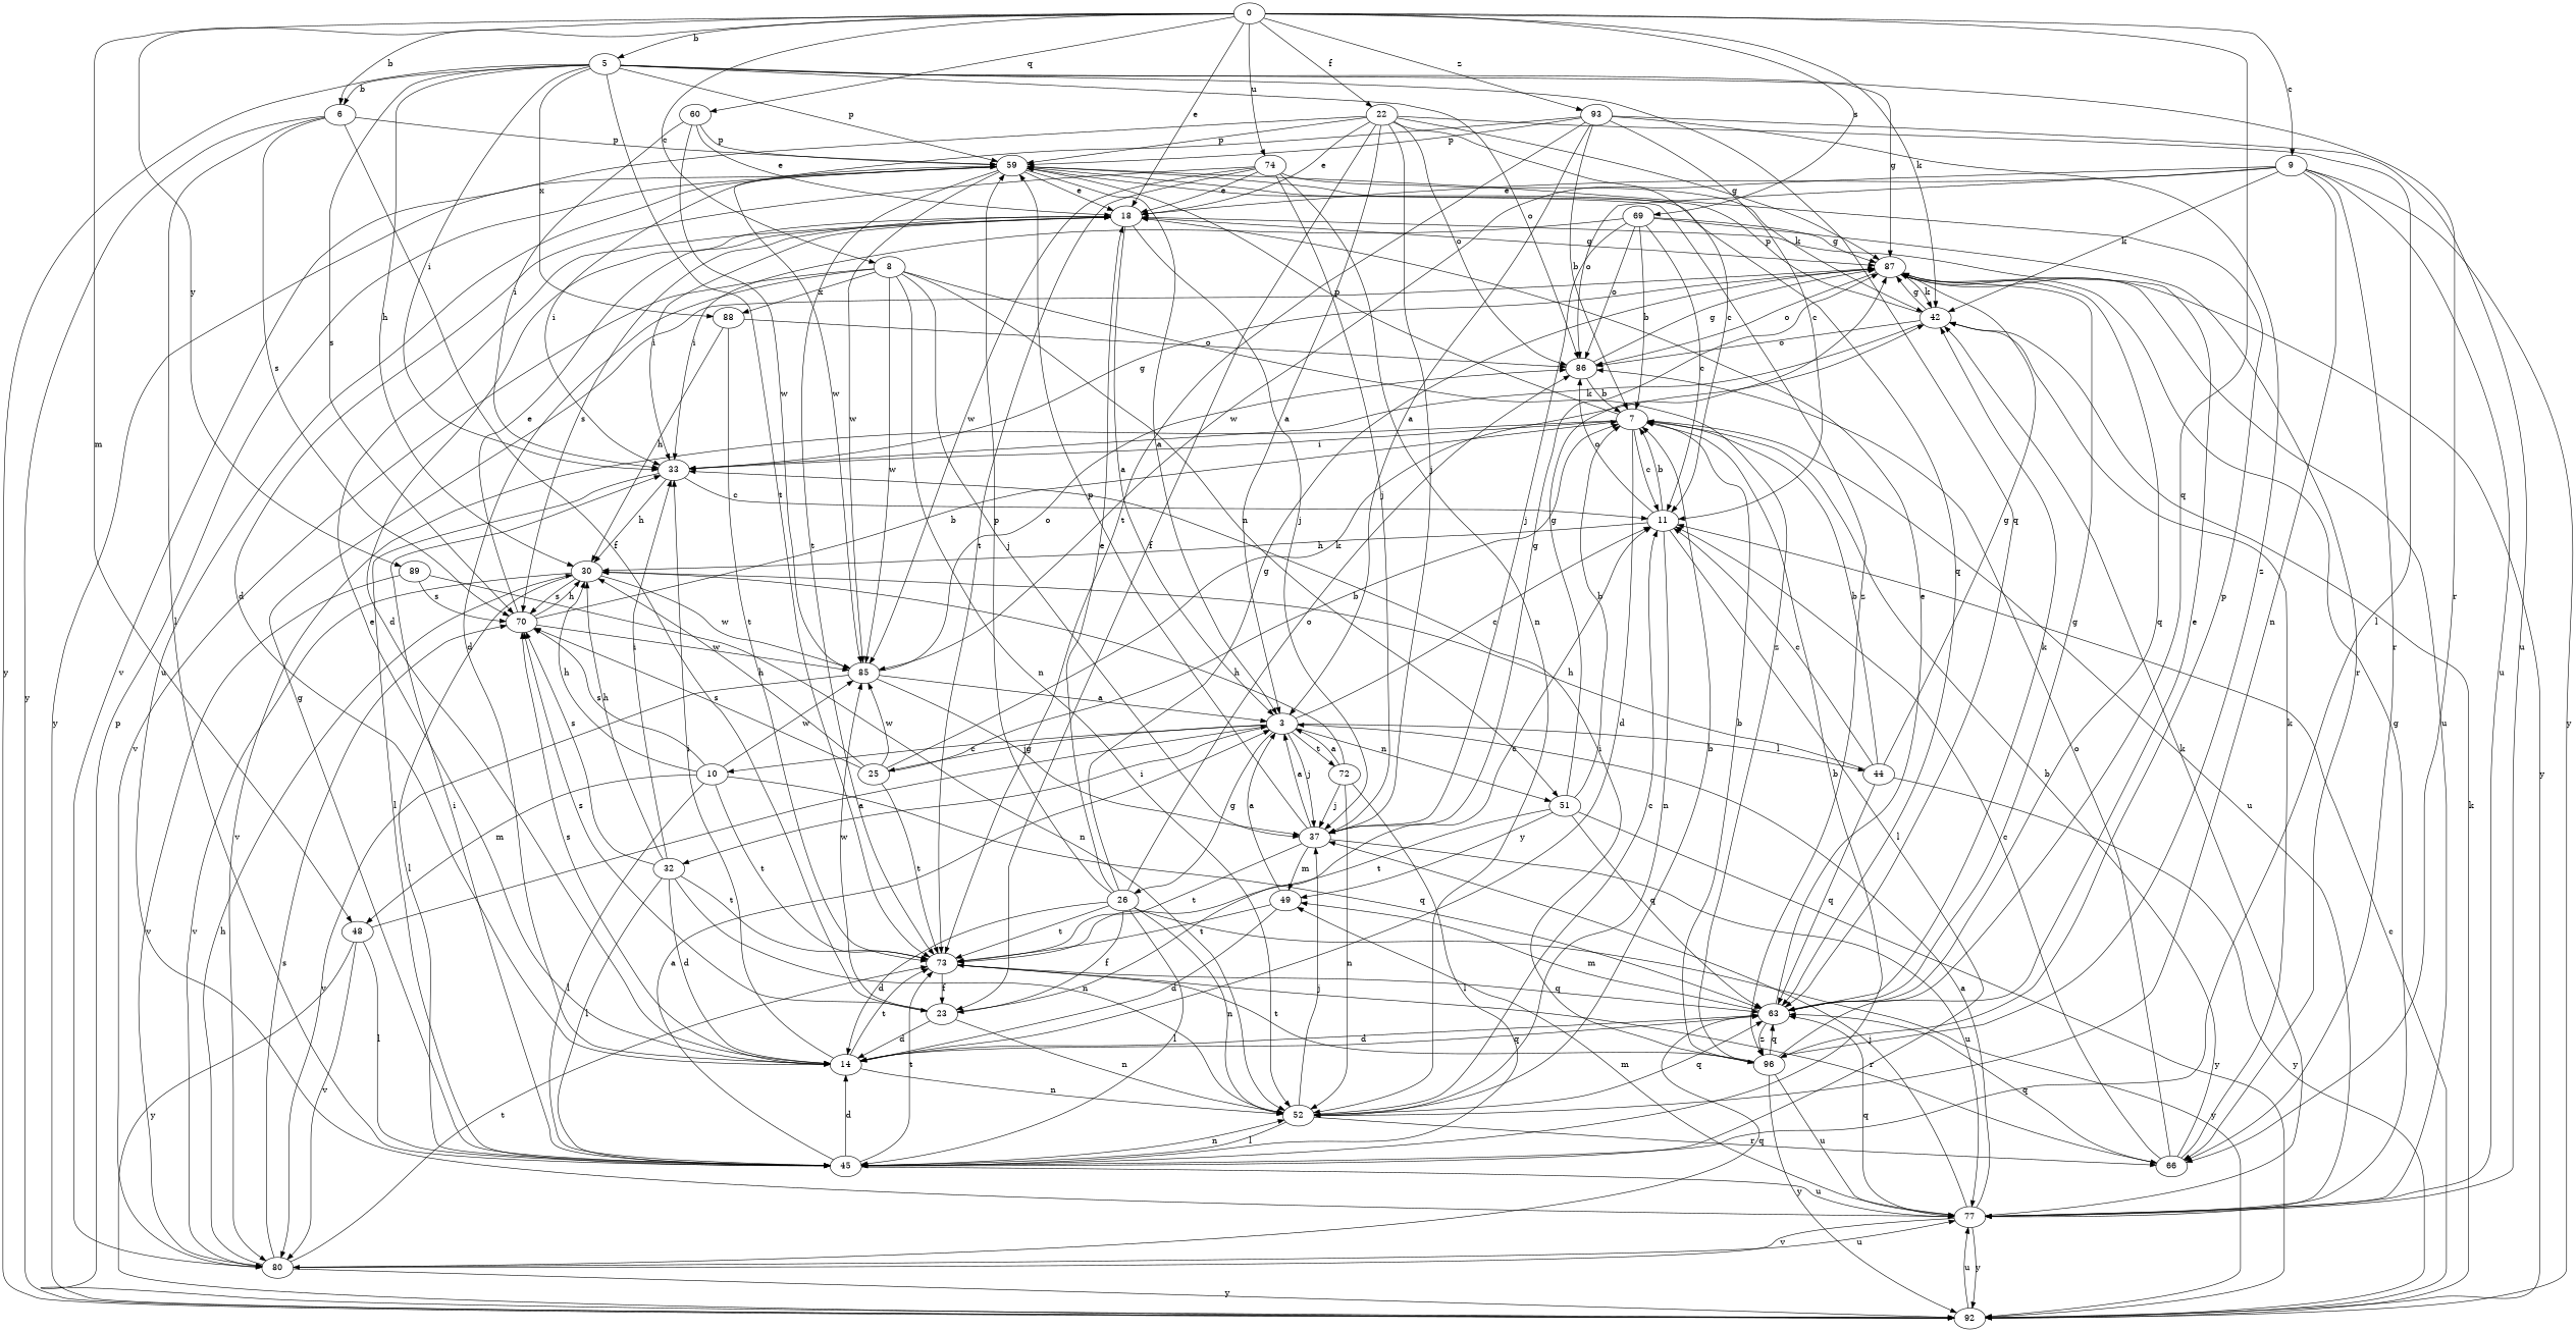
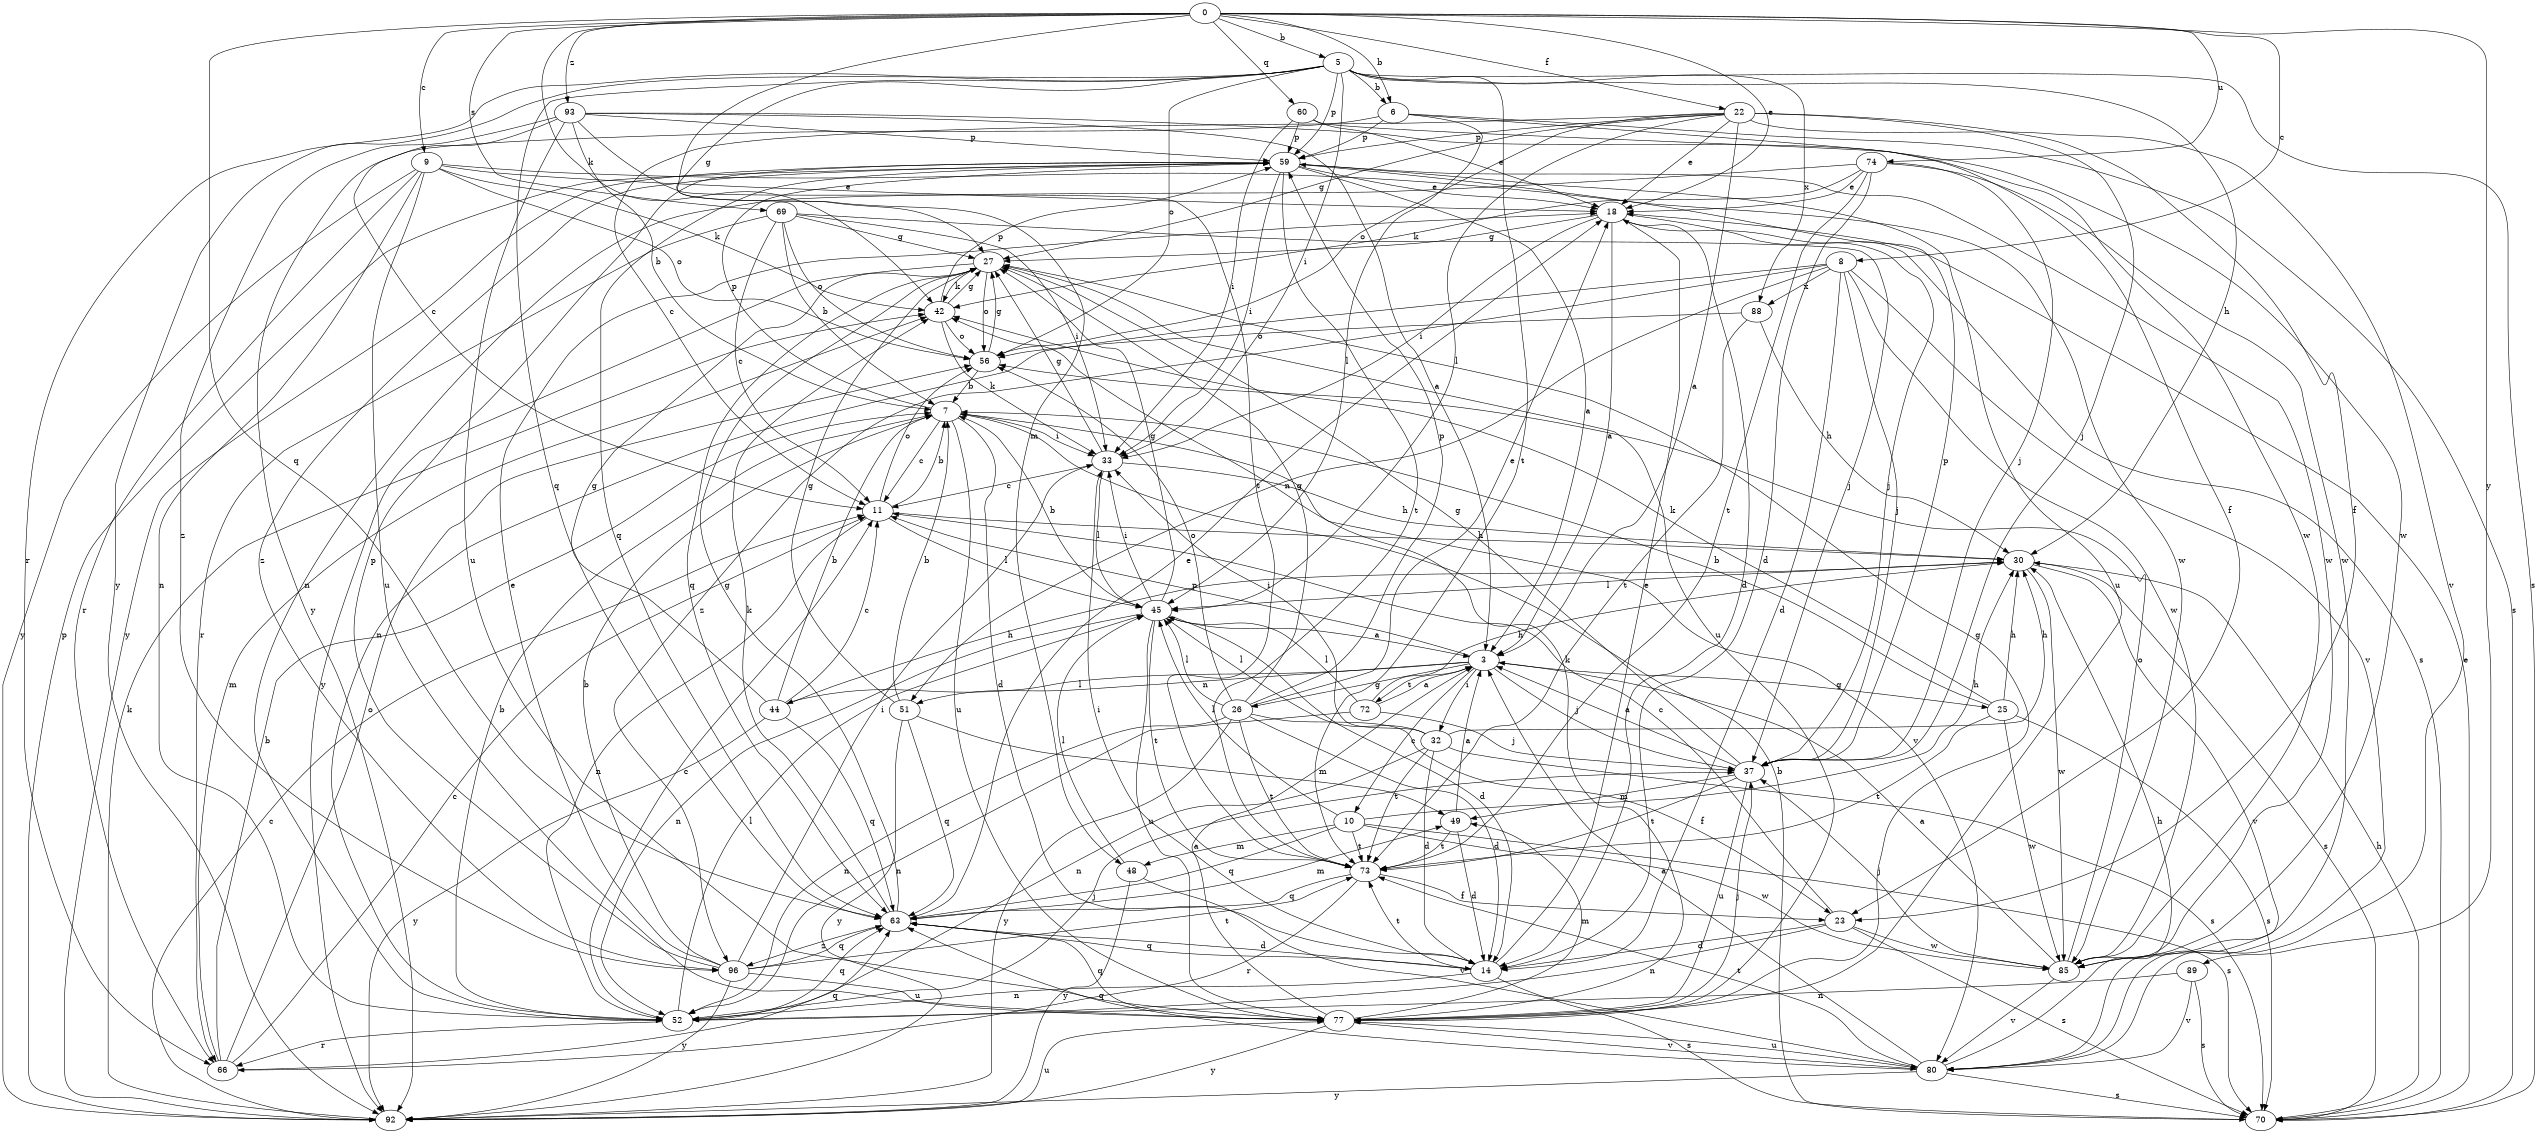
  strict digraph {
    0
    5
    6
    8
    9
    18
    22
    42
    48
    60
    63
    69
    74
    89
    93
-   27 [label=87]
+   27
    30
    33
-   56 [label=86]
+   56
    59
    66
    70
    73
    88
    92
    23
    45
    37
    51
    14
    80
    52
    85
    96
    77
    3
    11
    49
    7
    10
    25
    26
    32
    44
    72
    0 -> 5 [label=b]
    0 -> 6 [label=b]
    0 -> 8 [label=c]
    0 -> 9 [label=c]
    0 -> 18 [label=e]
    0 -> 22 [label=f]
    0 -> 42 [label=k]
    0 -> 48 [label=m]
    0 -> 60 [label=q]
    0 -> 63 [label=q]
    0 -> 69 [label=s]
    0 -> 74 [label=u]
    0 -> 89 [label=y]
    0 -> 93 [label=z]
    5 -> 6 [label=b]
    5 -> 63 [label=q]
    5 -> 27 [label=g]
    5 -> 30 [label=h]
    5 -> 33 [label=i]
    5 -> 56 [label=o]
    5 -> 59 [label=p]
    5 -> 66 [label=r]
    5 -> 70 [label=s]
    5 -> 73 [label=t]
    5 -> 88 [label=x]
    5 -> 92 [label=y]
    6 -> 59 [label=p]
    6 -> 70 [label=s]
    6 -> 92 [label=y]
    6 -> 23 [label=f]
    6 -> 45 [label=l]
    8 -> 88 [label=x]
    8 -> 37 [label=j]
    8 -> 51 [label=n]
    8 -> 14 [label=d]
    8 -> 80 [label=v]
    8 -> 52 [label=n]
    8 -> 85 [label=w]
    8 -> 96 [label=z]
    9 -> 18 [label=e]
    9 -> 42 [label=k]
    9 -> 56 [label=o]
    9 -> 66 [label=r]
    9 -> 92 [label=y]
    9 -> 52 [label=n]
    9 -> 85 [label=w]
    9 -> 77 [label=u]
    18 -> 27 [label=g]
    18 -> 33 [label=i]
    18 -> 70 [label=s]
    18 -> 37 [label=j]
    18 -> 14 [label=d]
    18 -> 3 [label=a]
    22 -> 18 [label=e]
    22 -> 27 [label=g]
    22 -> 56 [label=o]
    22 -> 59 [label=p]
    22 -> 23 [label=f]
    22 -> 45 [label=l]
    22 -> 37 [label=j]
    22 -> 80 [label=v]
    22 -> 3 [label=a]
    22 -> 11 [label=c]
    42 -> 27 [label=g]
    42 -> 33 [label=k]
    42 -> 56 [label=o]
    42 -> 59 [label=p]
    48 -> 92 [label=y]
    48 -> 45 [label=l]
    48 -> 80 [label=v]
-   48 -> 3 [label=a]
+   80 -> 3 [label=a]
    60 -> 18 [label=e]
    60 -> 33 [label=i]
    60 -> 59 [label=p]
    60 -> 85 [label=w]
    63 -> 18 [label=e]
    63 -> 42 [label=k]
    63 -> 27 [label=g]
    63 -> 14 [label=d]
    63 -> 96 [label=z]
    63 -> 49 [label=m]
    69 -> 27 [label=g]
    69 -> 33 [label=i]
    69 -> 56 [label=o]
    69 -> 66 [label=r]
    69 -> 37 [label=j]
    69 -> 11 [label=c]
    69 -> 7 [label=b]
    74 -> 18 [label=e]
    74 -> 42 [label=k]
    74 -> 73 [label=t]
    74 -> 37 [label=j]
    74 -> 14 [label=d]
    74 -> 52 [label=n]
    74 -> 85 [label=w]
    89 -> 70 [label=s]
    89 -> 80 [label=v]
    89 -> 52 [label=n]
    93 -> 59 [label=p]
    93 -> 73 [label=t]
    93 -> 85 [label=w]
    93 -> 96 [label=z]
    93 -> 77 [label=u]
    93 -> 3 [label=a]
    93 -> 11 [label=c]
    93 -> 7 [label=b]
    27 -> 42 [label=k]
    27 -> 63 [label=q]
    27 -> 56 [label=o]
    27 -> 92 [label=y]
    27 -> 77 [label=u]
    30 -> 70 [label=s]
    30 -> 45 [label=l]
    30 -> 80 [label=v]
    30 -> 85 [label=w]
    33 -> 27 [label=g]
    33 -> 30 [label=h]
    33 -> 45 [label=l]
    33 -> 11 [label=c]
    56 -> 27 [label=g]
    56 -> 7 [label=b]
    59 -> 18 [label=e]
    59 -> 63 [label=q]
    59 -> 33 [label=i]
    59 -> 73 [label=t]
    59 -> 92 [label=y]
    59 -> 85 [label=w]
    59 -> 96 [label=z]
    59 -> 77 [label=u]
    59 -> 3 [label=a]
-   66 -> 42 [label=k]
+   66 -> 42 [label=m]
    66 -> 63 [label=q]
    66 -> 56 [label=o]
    66 -> 11 [label=c]
    66 -> 7 [label=b]
    70 -> 18 [label=e]
    70 -> 30 [label=h]
-   70 -> 85 [label=w]
    70 -> 7 [label=b]
    73 -> 63 [label=q]
    73 -> 66 [label=r]
    73 -> 23 [label=f]
    88 -> 30 [label=h]
    88 -> 56 [label=o]
    88 -> 73 [label=t]
    92 -> 42 [label=k]
    92 -> 59 [label=p]
    92 -> 77 [label=u]
    92 -> 11 [label=c]
    23 -> 70 [label=s]
    23 -> 14 [label=d]
    23 -> 52 [label=n]
    23 -> 85 [label=w]
    23 -> 11 [label=c]
    45 -> 27 [label=g]
    45 -> 33 [label=i]
    45 -> 73 [label=t]
    45 -> 14 [label=d]
    45 -> 52 [label=n]
    45 -> 77 [label=u]
    45 -> 3 [label=a]
    45 -> 7 [label=b]
    37 -> 27 [label=g]
    37 -> 59 [label=p]
    37 -> 73 [label=t]
    37 -> 77 [label=u]
    37 -> 3 [label=a]
    37 -> 49 [label=m]
    51 -> 63 [label=q]
    51 -> 27 [label=g]
-   51 -> 73 [label=t]
    51 -> 92 [label=y]
-   51 -> 49 [label=y]
+   51 -> 49 [label=m]
    51 -> 7 [label=b]
    14 -> 18 [label=e]
    14 -> 63 [label=q]
    14 -> 33 [label=i]
    14 -> 70 [label=s]
    14 -> 73 [label=t]
    14 -> 52 [label=n]
    80 -> 63 [label=q]
    80 -> 30 [label=h]
    80 -> 70 [label=s]
    80 -> 73 [label=t]
    80 -> 92 [label=y]
    80 -> 77 [label=u]
    52 -> 63 [label=q]
    52 -> 66 [label=r]
    52 -> 45 [label=l]
    52 -> 37 [label=j]
    52 -> 11 [label=c]
    52 -> 7 [label=b]
    85 -> 56 [label=o]
    85 -> 37 [label=j]
    85 -> 80 [label=v]
    85 -> 3 [label=a]
    96 -> 18 [label=e]
    96 -> 63 [label=q]
    96 -> 33 [label=i]
    96 -> 59 [label=p]
    96 -> 73 [label=t]
    96 -> 92 [label=y]
    96 -> 77 [label=u]
    96 -> 7 [label=b]
    77 -> 42 [label=k]
    77 -> 63 [label=q]
    77 -> 27 [label=g]
    77 -> 92 [label=y]
    77 -> 37 [label=j]
    77 -> 80 [label=v]
    77 -> 3 [label=a]
    77 -> 49 [label=m]
    3 -> 37 [label=j]
    3 -> 51 [label=n]
-   3 -> 11 [label=c]
+   3 -> 11 [label=p]
    3 -> 10 [label=c]
    3 -> 25 [label=g]
    3 -> 26 [label=g]
    3 -> 32 [label=i]
    3 -> 44 [label=l]
    3 -> 72 [label=t]
    11 -> 30 [label=h]
    11 -> 56 [label=o]
    11 -> 45 [label=l]
    11 -> 52 [label=n]
    11 -> 7 [label=b]
    49 -> 73 [label=t]
    49 -> 14 [label=d]
    49 -> 3 [label=a]
    7 -> 33 [label=i]
    7 -> 59 [label=p]
    7 -> 14 [label=d]
    7 -> 80 [label=v]
    7 -> 77 [label=u]
    7 -> 11 [label=c]
    10 -> 48 [label=m]
    10 -> 63 [label=q]
    10 -> 30 [label=h]
    10 -> 70 [label=s]
    10 -> 73 [label=t]
    10 -> 45 [label=l]
    10 -> 85 [label=w]
    25 -> 42 [label=k]
    25 -> 30 [label=h]
    25 -> 70 [label=s]
    25 -> 73 [label=t]
    25 -> 85 [label=w]
    25 -> 7 [label=b]
    26 -> 18 [label=e]
    26 -> 27 [label=g]
    26 -> 56 [label=o]
    26 -> 59 [label=p]
    26 -> 73 [label=t]
    26 -> 92 [label=y]
    26 -> 23 [label=f]
    26 -> 45 [label=l]
    26 -> 14 [label=d]
    26 -> 52 [label=n]
    32 -> 30 [label=h]
    32 -> 33 [label=i]
    32 -> 70 [label=s]
    32 -> 73 [label=t]
    32 -> 45 [label=l]
    32 -> 14 [label=d]
    32 -> 52 [label=n]
    44 -> 63 [label=q]
    44 -> 27 [label=g]
    44 -> 30 [label=h]
    44 -> 92 [label=y]
    44 -> 11 [label=c]
    44 -> 7 [label=b]
    72 -> 30 [label=h]
    72 -> 45 [label=l]
    72 -> 37 [label=j]
    72 -> 52 [label=n]
    72 -> 3 [label=a]
  }
